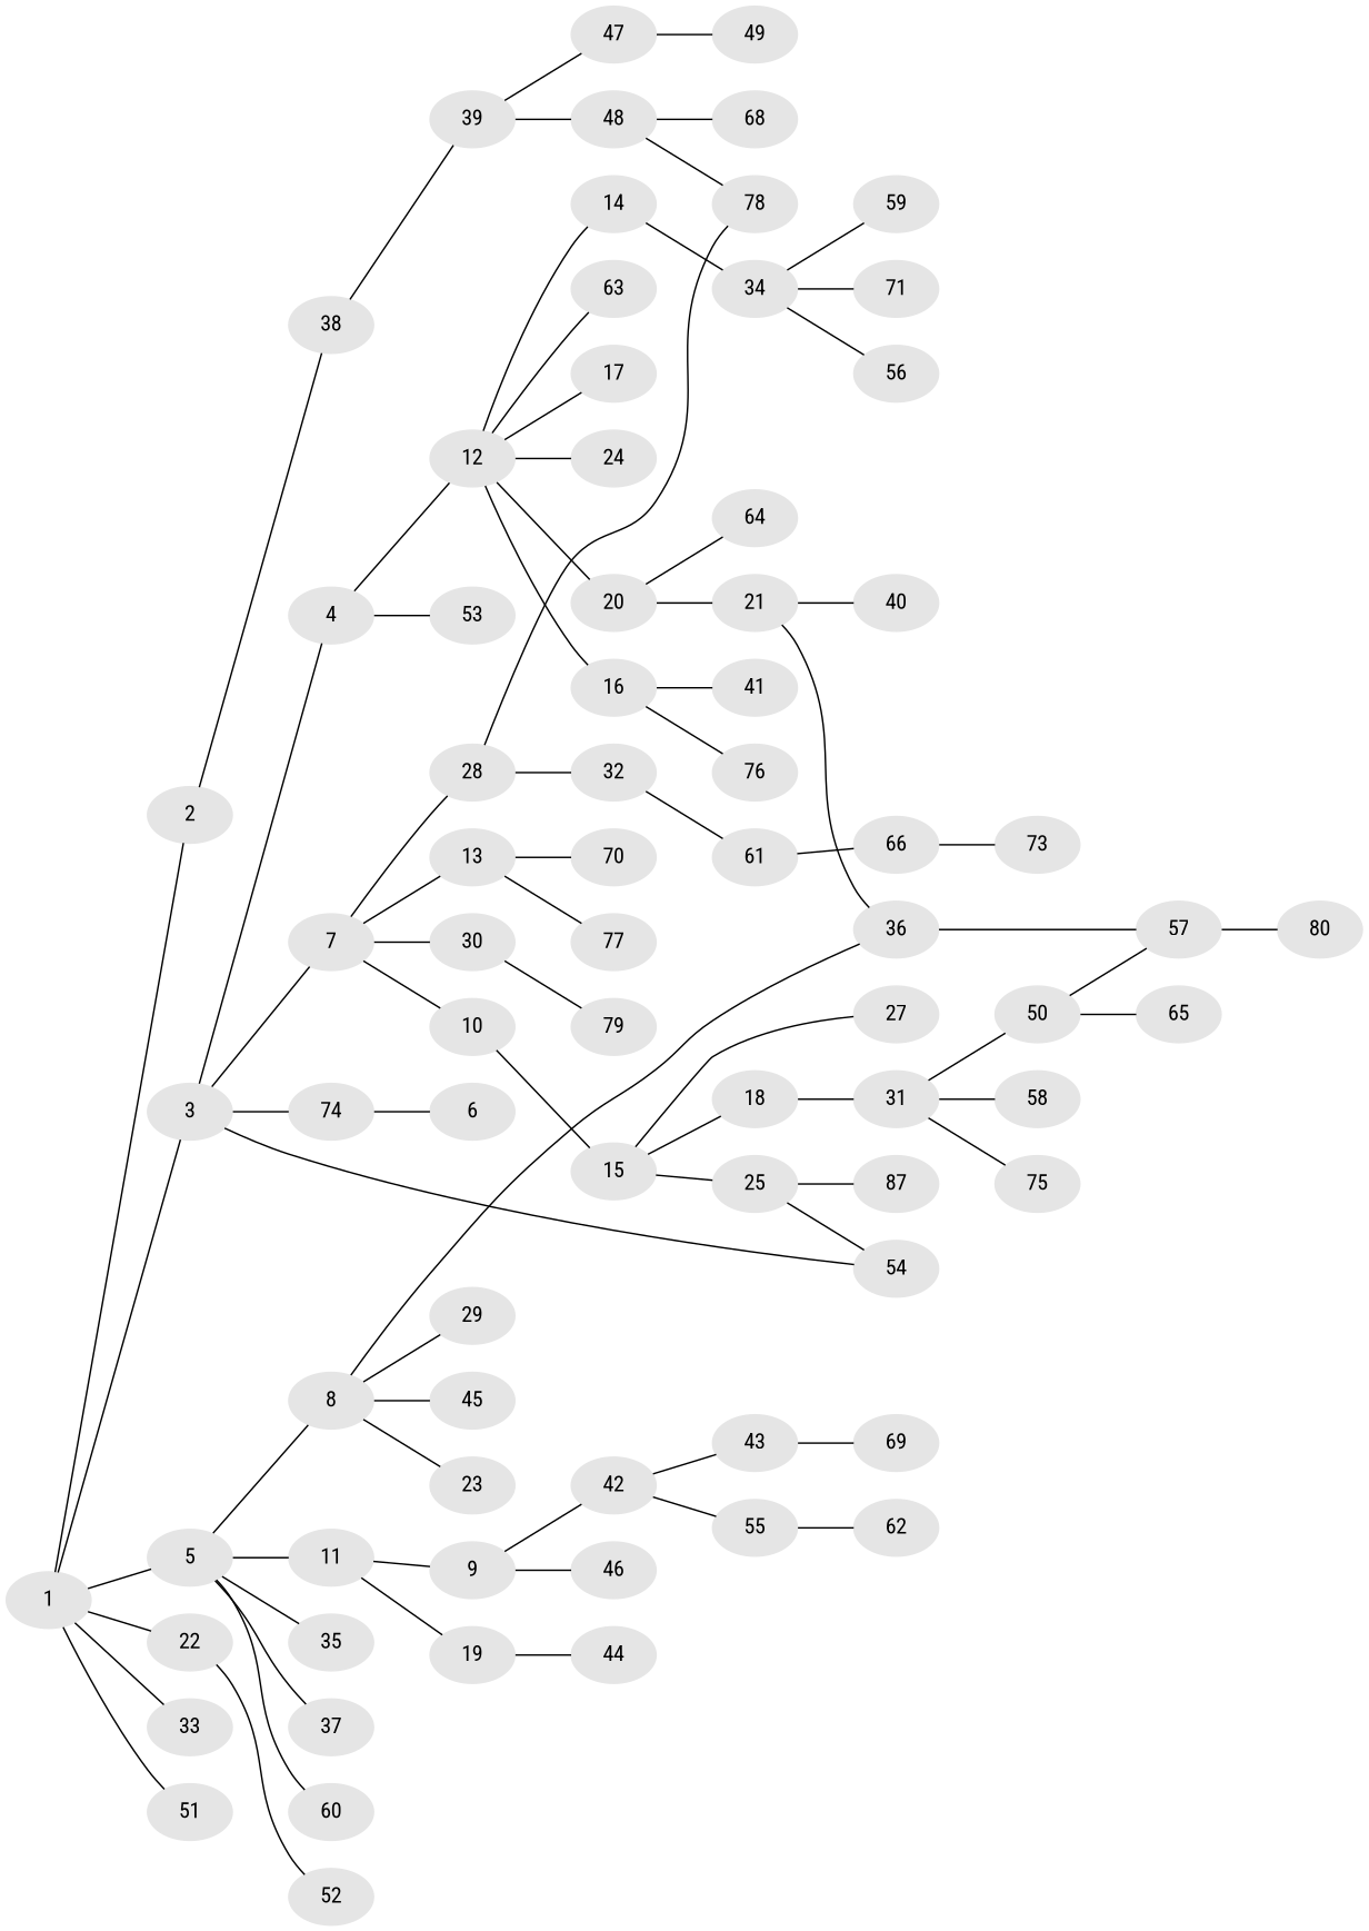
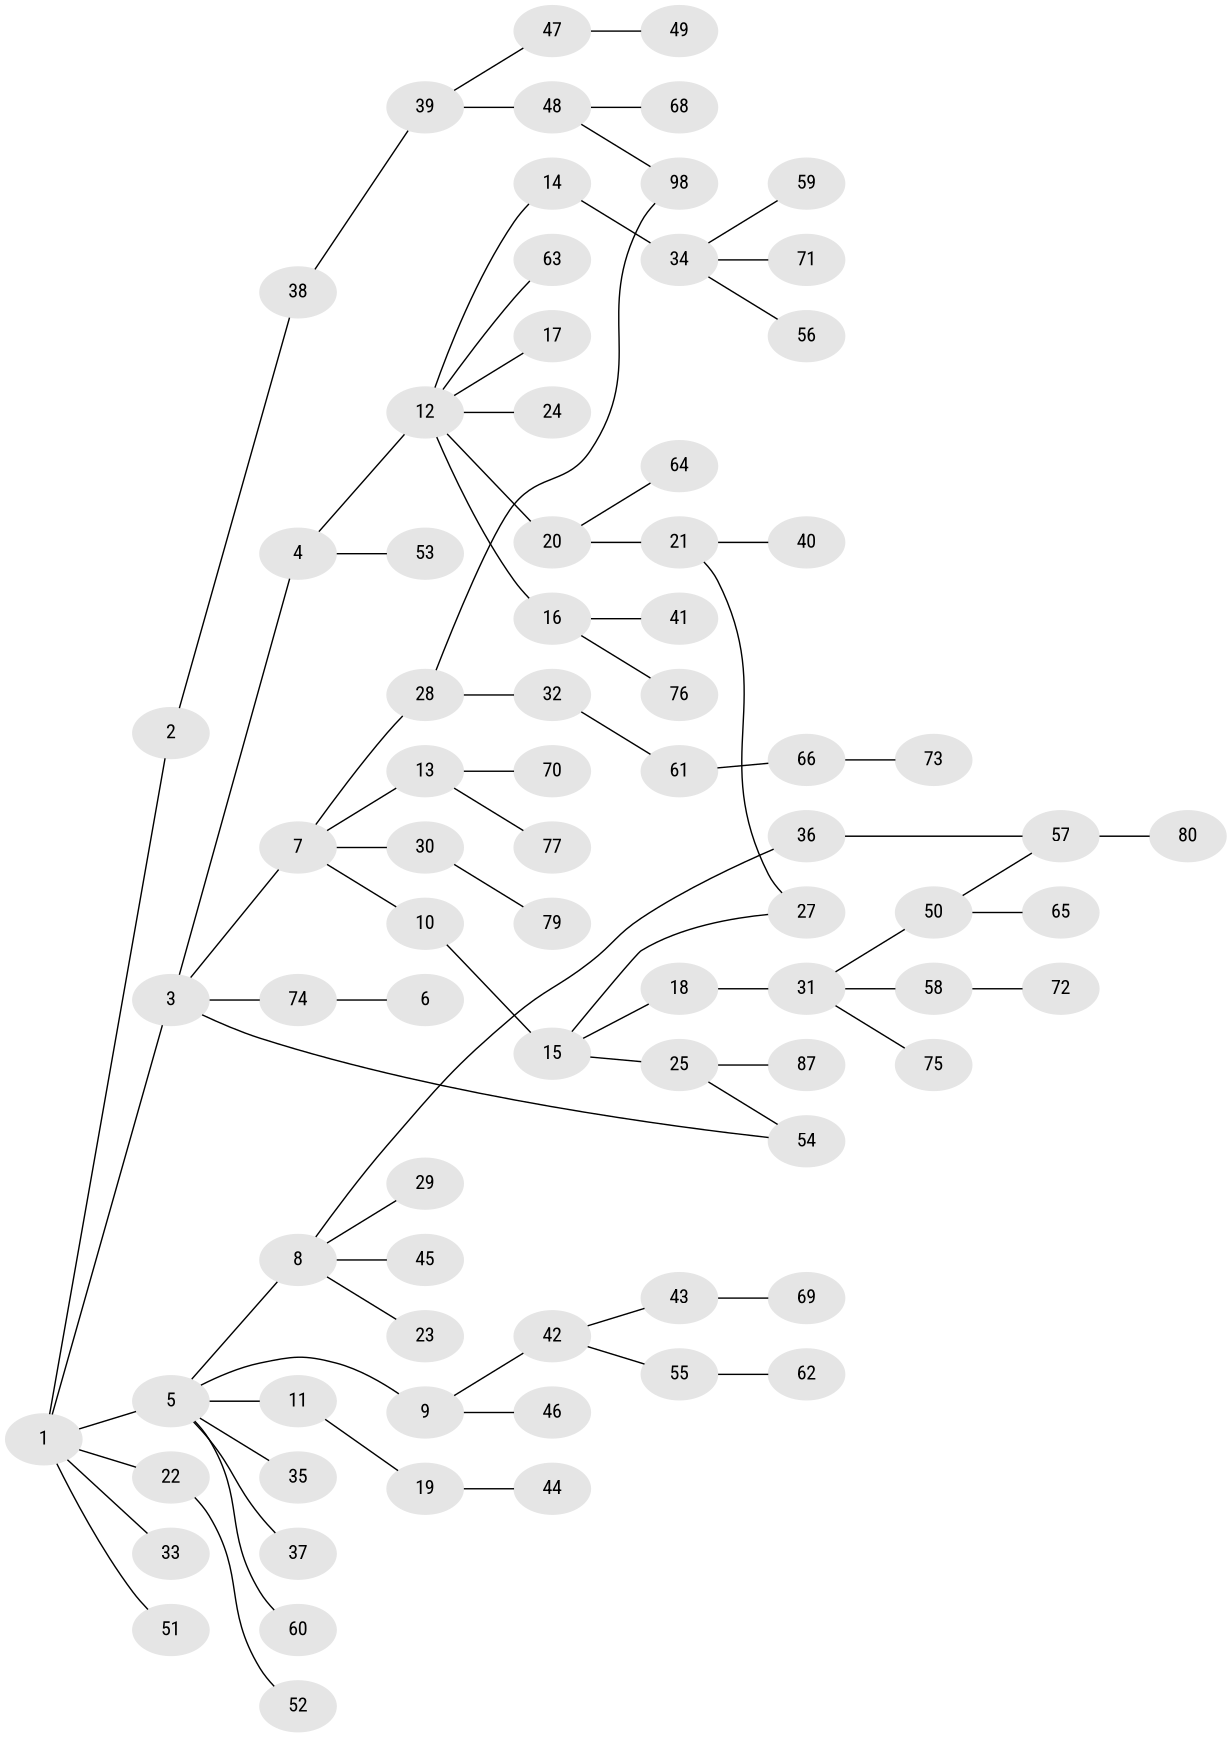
  graph {
    fontname="Roboto Condensed"
    rankdir=LR
    node [color=gray90 fontname="Roboto Condensed" style=filled]
    edge [fontname="Roboto Condensed"]
    1
    2
    3
    5
    22
    33
    51
    38
    4
    7
    54
    74
    8
    9
    11
    35
    37
    60
    52
    39
    12
    53
    10
    13
    28
    30
    6
    14
    16
    17
    20
    24
    63
    23
    29
    36
    45
    42
    46
    19
    15
    70
    77
    32
-   78
+   78 [label=98]
    79
    57
    43
    55
    18
    25
    27
    44
    34
    41
    76
    21
    64
    56
    59
    71
    31
    n63 [label=87]
    50
    58
    75
    40
    61
    65
+   72
    66
    80
    47
    48
    49
    68
    69
    62
    73
    1 -- 2
    1 -- 3
    1 -- 5
    1 -- 22
    1 -- 33
    1 -- 51
    2 -- 38
    3 -- 4
    3 -- 7
    3 -- 54
    3 -- 74
    5 -- 8
-   11 -- 9
+   5 -- 9
    5 -- 11
    5 -- 35
    5 -- 37
    5 -- 60
    22 -- 52
    38 -- 39
    4 -- 12
    4 -- 53
    7 -- 10
    7 -- 13
    7 -- 28
    7 -- 30
    74 -- 6
    8 -- 23
    8 -- 29
    8 -- 36
    8 -- 45
    9 -- 42
    9 -- 46
    11 -- 19
    39 -- 47
    39 -- 48
    12 -- 14
    12 -- 16
    12 -- 17
    12 -- 20
    12 -- 24
    12 -- 63
    10 -- 15
    13 -- 70
    13 -- 77
    28 -- 32
    28 -- 78
    30 -- 79
    14 -- 34
    16 -- 41
    16 -- 76
    20 -- 21
    20 -- 64
    36 -- 57
    42 -- 43
    42 -- 55
    19 -- 44
    15 -- 18
    15 -- 25
    15 -- 27
    32 -- 61
    57 -- 80
    43 -- 69
    55 -- 62
    18 -- 31
    25 -- 54
    25 -- n63
    34 -- 56
    34 -- 59
    34 -- 71
-   21 -- 36
+   21 -- 27
    21 -- 40
    31 -- 50
    31 -- 58
    31 -- 75
    50 -- 57
    50 -- 65
+   58 -- 72
    61 -- 66
    66 -- 73
    47 -- 49
    48 -- 78
    48 -- 68
  }
